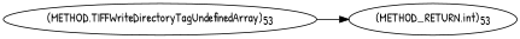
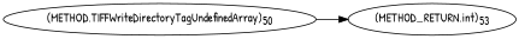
  digraph {
    rankdir=LR
    fontname="Patrick Hand"
    node [fontname="Patrick Hand"]
-   n1 [label=<(METHOD,TIFFWriteDirectoryTagUndefinedArray)<SUB>53</SUB>>]
+   n1 [label=<(METHOD,TIFFWriteDirectoryTagUndefinedArray)<SUB>50</SUB>>]
    n2 [label=<(METHOD_RETURN,int)<SUB>53</SUB>>]
    n1 -> n2 [fontname="Patrick Hand"]
  }
